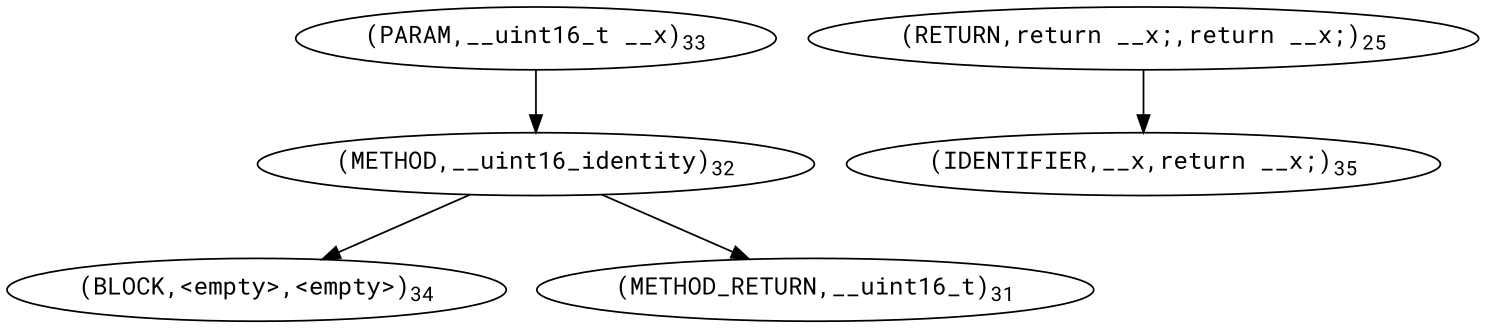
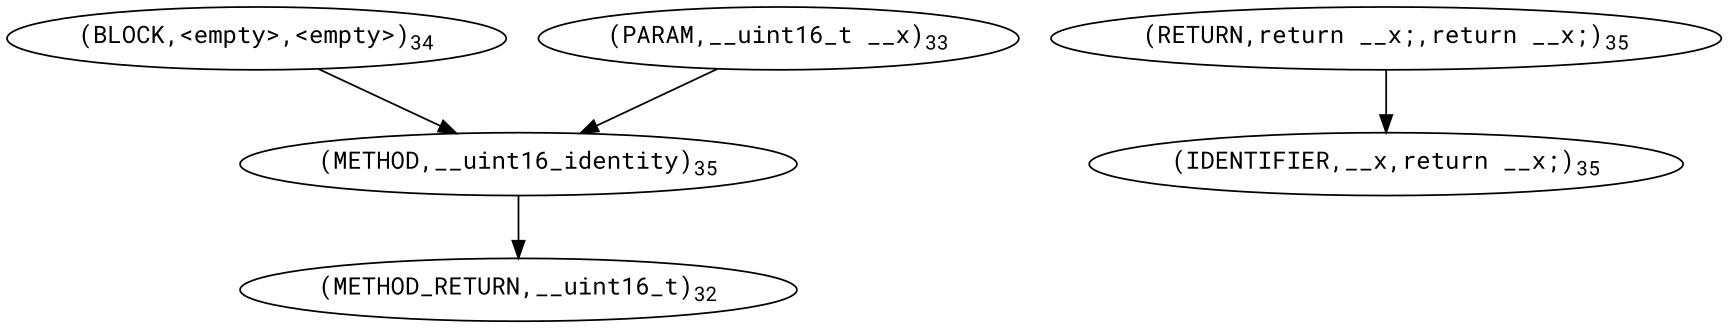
  digraph {
    fontname="Roboto Mono"
    node [fontname="Roboto Mono"]
    edge [fontname="Roboto Mono"]
-   n1 [label=<(METHOD,__uint16_identity)<SUB>32</SUB>>]
+   n1 [label=<(METHOD,__uint16_identity)<SUB>35</SUB>>]
    n2 [label=<(BLOCK,&lt;empty&gt;,&lt;empty&gt;)<SUB>34</SUB>>]
-   n3 [label=<(METHOD_RETURN,__uint16_t)<SUB>31</SUB>>]
+   n3 [label=<(METHOD_RETURN,__uint16_t)<SUB>32</SUB>>]
    n4 [label=<(PARAM,__uint16_t __x)<SUB>33</SUB>>]
-   n5 [label=<(RETURN,return __x;,return __x;)<SUB>25</SUB>>]
+   n5 [label=<(RETURN,return __x;,return __x;)<SUB>35</SUB>>]
    n6 [label=<(IDENTIFIER,__x,return __x;)<SUB>35</SUB>>]
-   n1 -> n2
+   n2 -> n1
    n1 -> n3
    n4 -> n1
    n5 -> n6
  }
